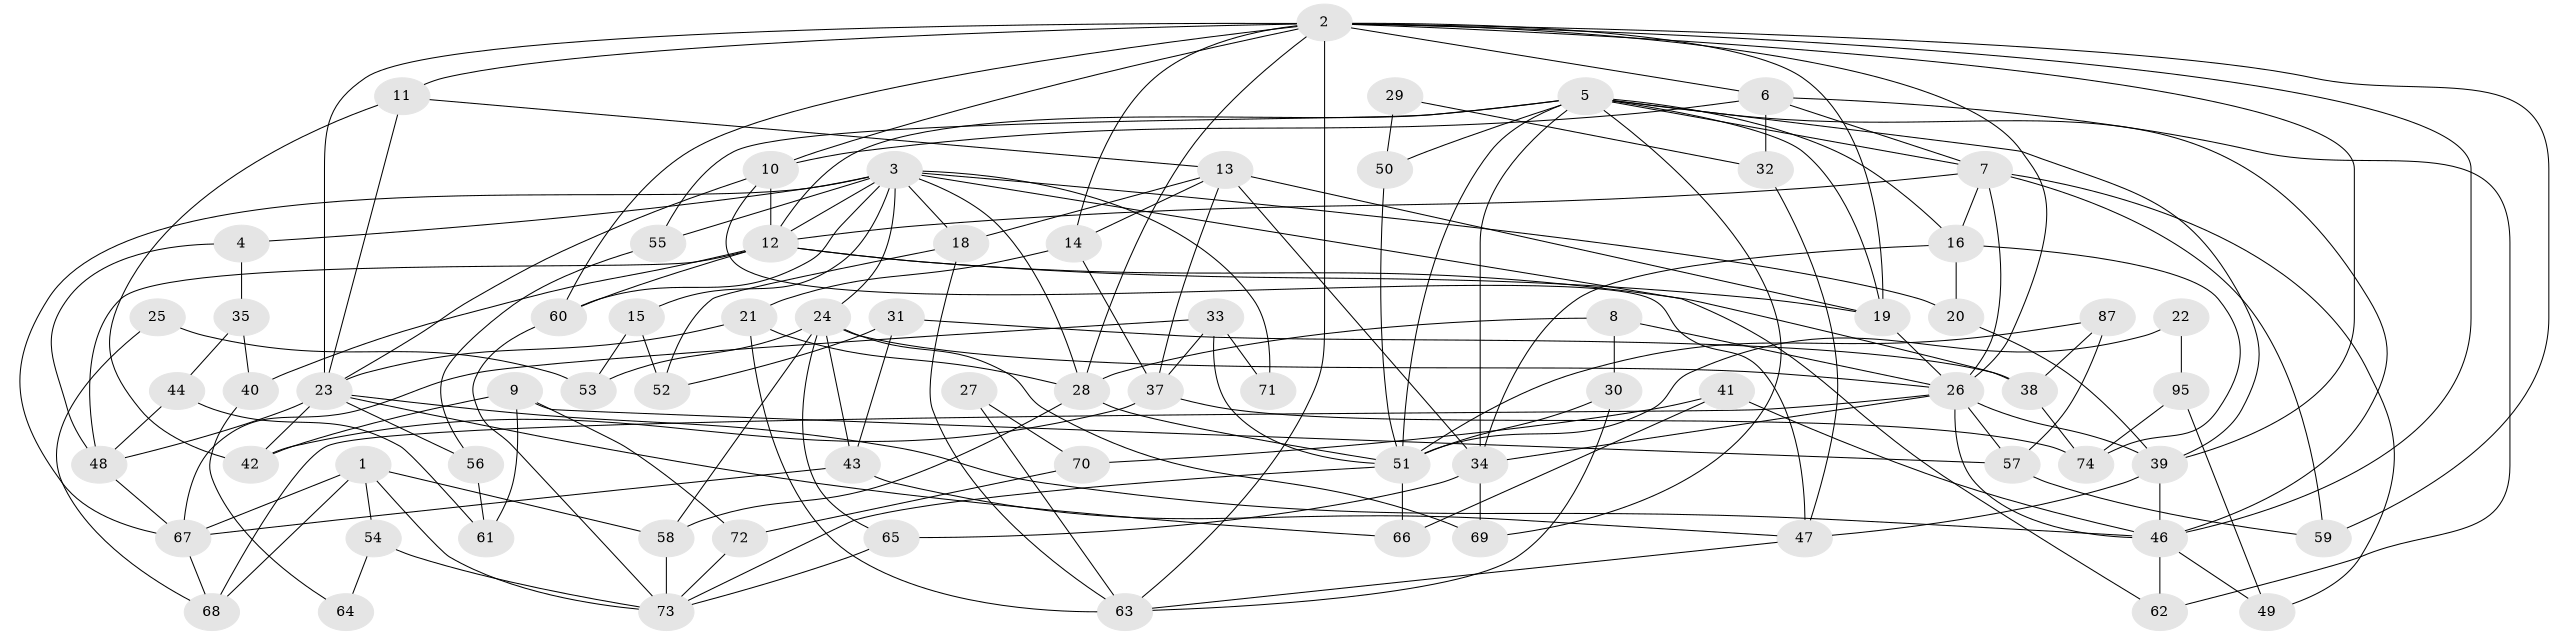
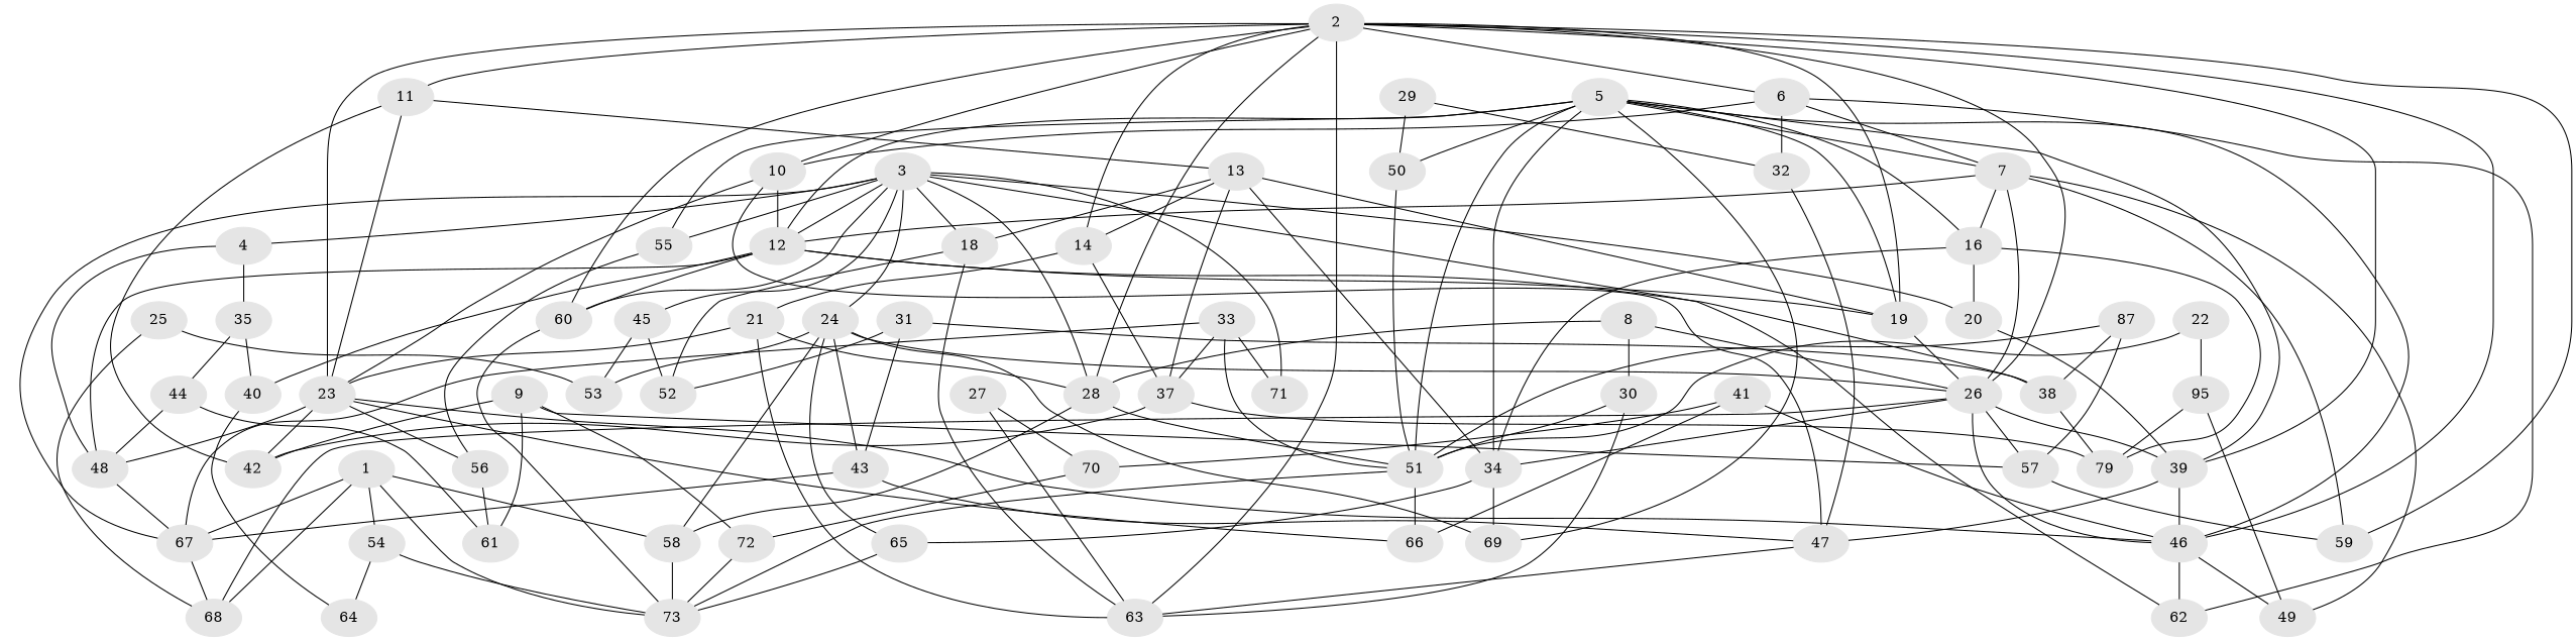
  graph {
    node [color=gray90 style=filled]
    edge [weight=1.0]
    1
    54
    58
    67
    68
    73
    64
    2
    6
    10
    11
    14
    19
    23
    26
    28
    39
    46
    59
    60
    63
    62
    7
    32
    12
    47
    42
    13
    37
    21
    48
    56
    66
    34
    57
    51
    49
    3
    4
-   15
+   15 [label=45]
    18
    20
    24
    55
    71
    35
    38
    40
    52
    53
    69
    43
    65
    44
    5
    16
    50
-   74
+   74 [label=79]
    8
    30
    9
    61
    72
    n64 [label=87]
    22
    n66 [label=95]
    25
    27
    70
    29
    31
    33
    41
    1 -- 54
    1 -- 58
    1 -- 67
    1 -- 68
    1 -- 73
    54 -- 73
    54 -- 64
    58 -- 73
    67 -- 68
    2 -- 6
    2 -- 10
    2 -- 11
    2 -- 14
    2 -- 19
    2 -- 23
    2 -- 26
    2 -- 28
    2 -- 39
    2 -- 46
    2 -- 59
    2 -- 60
    2 -- 63
    6 -- 10
    6 -- 62
    6 -- 7
    6 -- 32
    10 -- 23
    10 -- 12
    10 -- 47
    11 -- 23
    11 -- 42
    11 -- 13
    14 -- 37
    14 -- 21
    19 -- 26
    23 -- 46
    23 -- 42
    23 -- 48
    23 -- 56
    23 -- 66
    26 -- 68
    26 -- 39
    26 -- 46
    26 -- 34
    26 -- 57
    28 -- 58
    28 -- 51
    39 -- 46
    39 -- 47
    46 -- 62
    46 -- 49
    60 -- 73
    7 -- 26
    7 -- 59 [weight=2.0]
    7 -- 12
    7 -- 49
    7 -- 16
    32 -- 47
    12 -- 19
    12 -- 60
    12 -- 48
    12 -- 38
    12 -- 40
    47 -- 63
    13 -- 14
    13 -- 19
    13 -- 37
    13 -- 34
    13 -- 18
    37 -- 42
    37 -- 74
    21 -- 23
    21 -- 28
    21 -- 63
    48 -- 67
    56 -- 61
    34 -- 69
    34 -- 65
    57 -- 59
    51 -- 73
    51 -- 66
    3 -- 67
    3 -- 28
    3 -- 60
    3 -- 62
    3 -- 12
    3 -- 4
    3 -- 15
    3 -- 18
    3 -- 20
    3 -- 24
    3 -- 55
    3 -- 71
    4 -- 48
    4 -- 35
    15 -- 52
    15 -- 53
    18 -- 63
    18 -- 52
    20 -- 39
    24 -- 58
    24 -- 26
    24 -- 53
    24 -- 69
    24 -- 43
    24 -- 65
    55 -- 56
    35 -- 40
    35 -- 44
    38 -- 74
    40 -- 64
    43 -- 67
    43 -- 47
    65 -- 73
    44 -- 48
    44 -- 61
    5 -- 19
    5 -- 39
    5 -- 46
    5 -- 7
    5 -- 12
    5 -- 34
    5 -- 51 [weight=2.0]
    5 -- 55
    5 -- 69
    5 -- 16
    5 -- 50
    16 -- 34
    16 -- 20
    16 -- 74
    50 -- 51
    8 -- 26
    8 -- 28
    8 -- 30
    30 -- 63
    30 -- 51
    9 -- 42
    9 -- 57
    9 -- 61
    9 -- 72
    72 -- 73
    n64 -- 57
    n64 -- 51
    n64 -- 38
    22 -- 51
    22 -- n66
    n66 -- 49
    n66 -- 74
    25 -- 68
    25 -- 53
    27 -- 63
    27 -- 70
    70 -- 72
    29 -- 32
    29 -- 50
    31 -- 38
    31 -- 52
    31 -- 43
    33 -- 67
    33 -- 37
    33 -- 51
    33 -- 71
    41 -- 46
    41 -- 66
    41 -- 70
  }
